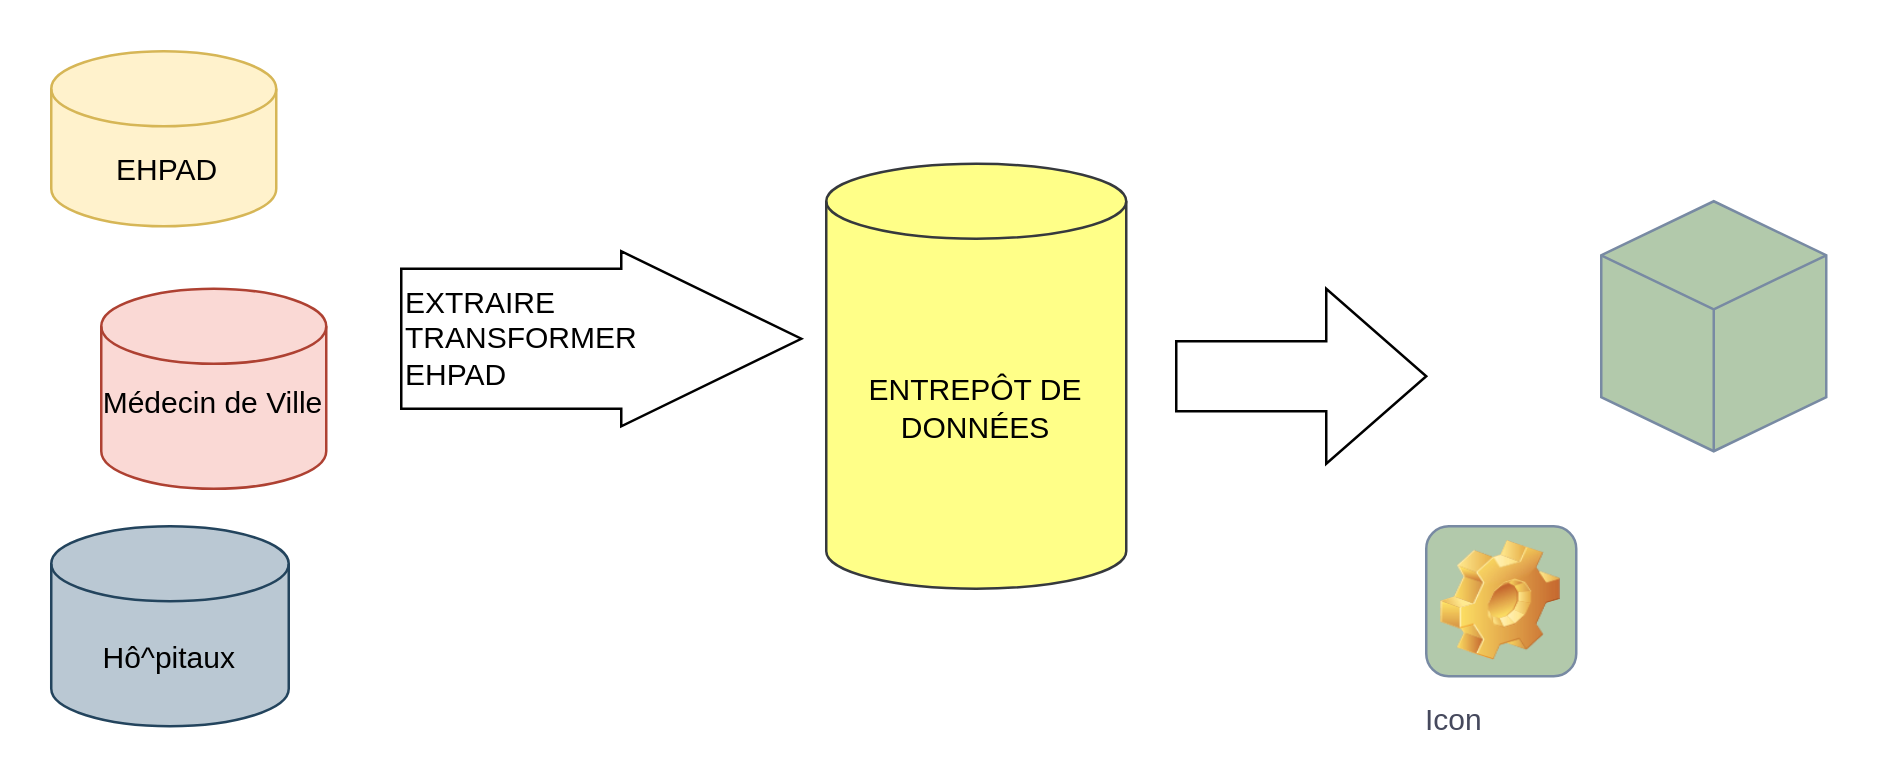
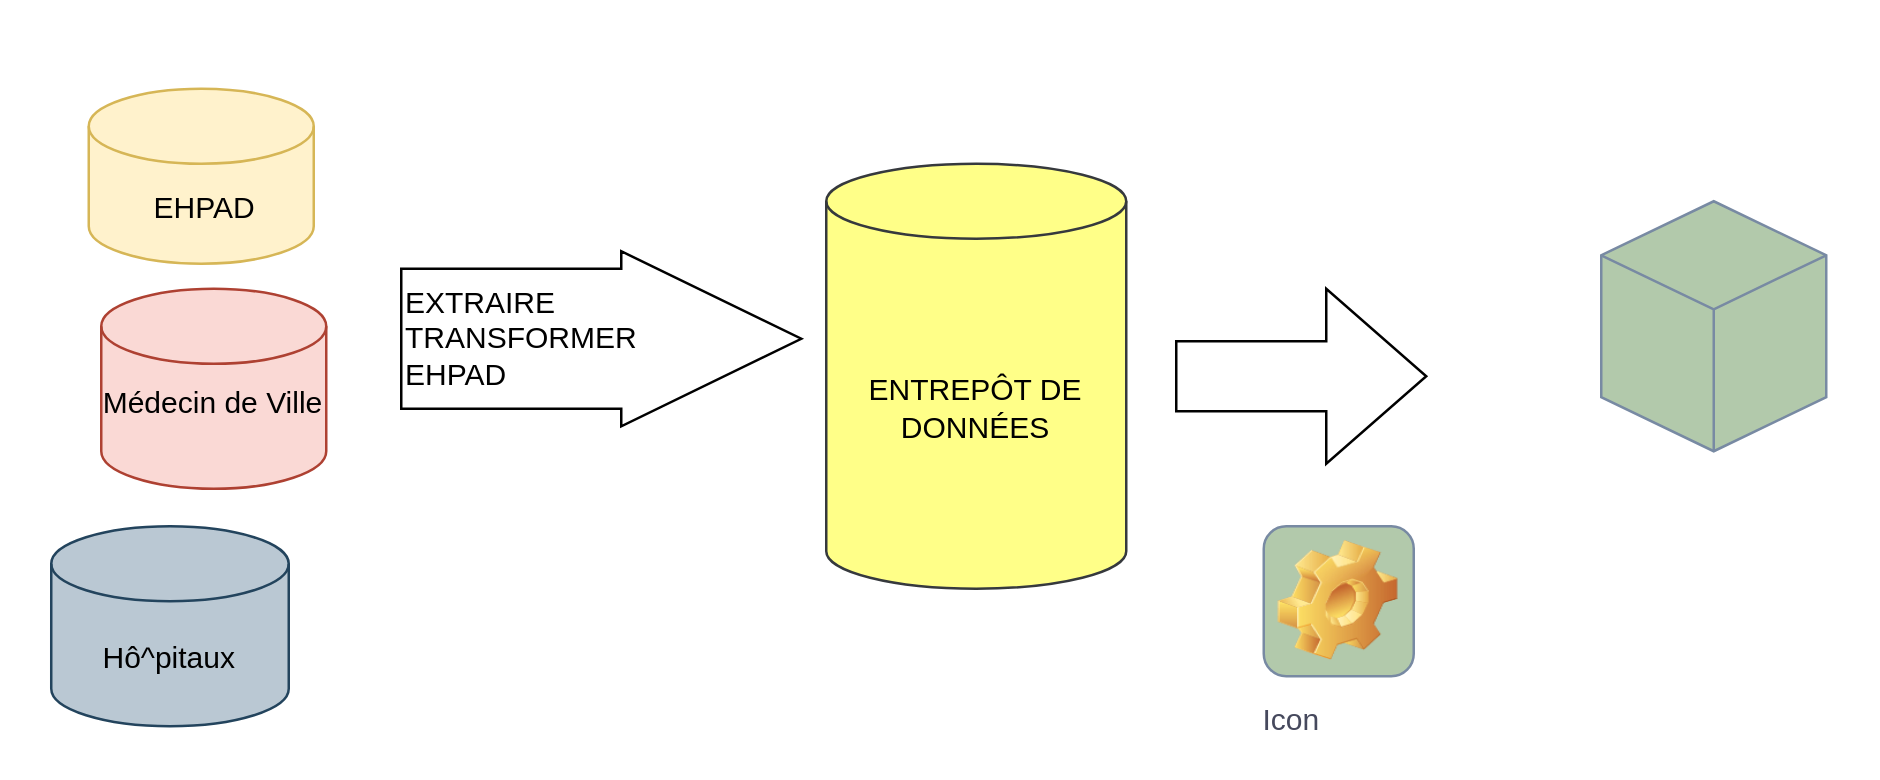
  <mxCell id="0" />
  <mxCell id="1" parent="0" />
  <mxCell id="2" value="" style="html=1;whiteSpace=wrap;shape=isoCube2;backgroundOutline=1;isoAngle=15;fillColor=#B2C9AB;strokeColor=#788AA3;fontColor=#46495D;" vertex="1" parent="1"><mxGeometry x="640" y="80" width="90" height="100" as="geometry" /></mxCell>
  <mxCell id="3" value="&lt;div&gt;Médecin de Ville&lt;/div&gt;&lt;div&gt;&lt;br&gt;&lt;/div&gt;" style="shape=cylinder3;whiteSpace=wrap;html=1;boundedLbl=1;backgroundOutline=1;size=15;fillColor=#fad9d5;strokeColor=#ae4132;" vertex="1" parent="1"><mxGeometry x="40" y="115" width="90" height="80" as="geometry" /></mxCell>
- <mxCell id="4" value="&amp;nbsp;EHPAD" style="shape=cylinder3;whiteSpace=wrap;html=1;boundedLbl=1;backgroundOutline=1;size=15;labelBorderColor=none;fillColor=#fff2cc;strokeColor=#d6b656;" vertex="1" parent="1"><mxGeometry x="20" y="20" width="90" height="70" as="geometry" /></mxCell>
+ <mxCell id="4" value="&amp;nbsp;EHPAD" style="shape=cylinder3;whiteSpace=wrap;html=1;boundedLbl=1;backgroundOutline=1;size=15;labelBorderColor=none;fillColor=#fff2cc;strokeColor=#d6b656;" vertex="1" parent="1"><mxGeometry x="35" y="35" width="90" height="70" as="geometry" /></mxCell>
  <mxCell id="5" style="edgeStyle=orthogonalEdgeStyle;rounded=0;orthogonalLoop=1;jettySize=auto;html=1;exitX=0.5;exitY=1;exitDx=0;exitDy=0;exitPerimeter=0;strokeColor=#788AA3;fontColor=#46495D;" edge="1" parent="1" source="4" target="4"><mxGeometry relative="1" as="geometry" /></mxCell>
  <mxCell id="6" value="ENTREPÔT DE DONNÉES" style="shape=cylinder3;whiteSpace=wrap;html=1;boundedLbl=1;backgroundOutline=1;size=15;fillColor=#ffff88;strokeColor=#36393d;" vertex="1" parent="1"><mxGeometry x="330" y="65" width="120" height="170" as="geometry" /></mxCell>
  <mxCell id="7" value="Hô^pitaux" style="shape=cylinder3;whiteSpace=wrap;html=1;boundedLbl=1;backgroundOutline=1;size=15;fillColor=#bac8d3;strokeColor=#23445d;" vertex="1" parent="1"><mxGeometry x="20" y="210" width="95" height="80" as="geometry" /></mxCell>
  <mxCell id="8" value="&lt;div&gt;&lt;br&gt;&lt;/div&gt;&lt;div&gt;EXTRAIRE&lt;/div&gt;&lt;div&gt;TRANSFORMER&lt;/div&gt;&lt;div&gt;EHPAD&lt;br&gt;&lt;/div&gt;&lt;div&gt;&lt;br&gt;&lt;/div&gt;" style="html=1;shadow=0;dashed=0;align=left;verticalAlign=middle;shape=mxgraph.arrows2.arrow;dy=0.2;dx=72;notch=0;" vertex="1" parent="1"><mxGeometry x="160" y="100" width="160" height="70" as="geometry" /></mxCell>
  <mxCell id="9" value="" style="html=1;shadow=0;dashed=0;align=center;verticalAlign=middle;shape=mxgraph.arrows2.arrow;dy=0.6;dx=40;notch=0;" vertex="1" parent="1"><mxGeometry x="470" y="115" width="100" height="70" as="geometry" /></mxCell>
- <mxCell id="10" value="Icon" style="icon;html=1;image=img/clipart/Gear_128x128.png;align=left;fillColor=#B2C9AB;strokeColor=#788AA3;fontColor=#46495D;" vertex="1" parent="1"><mxGeometry x="570" y="210" width="60" height="60" as="geometry" /></mxCell>
+ <mxCell id="10" value="Icon" style="icon;html=1;image=img/clipart/Gear_128x128.png;align=left;fillColor=#B2C9AB;strokeColor=#788AA3;fontColor=#46495D;" vertex="1" parent="1"><mxGeometry x="505" y="210" width="60" height="60" as="geometry" /></mxCell>
